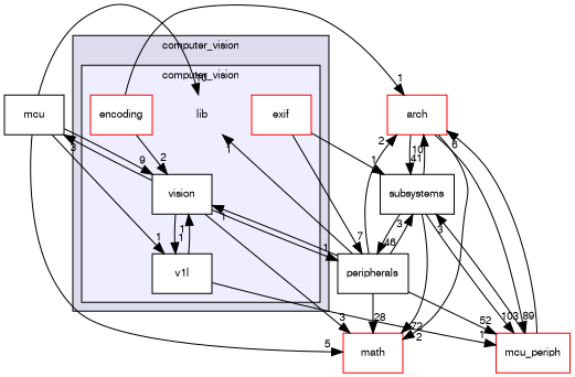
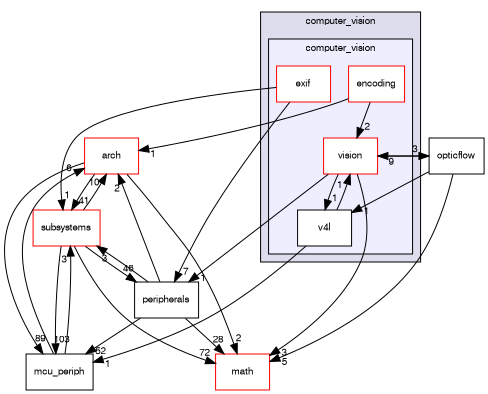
  digraph {
    compound=true
    node [fontname=FreeSans fontsize=10 shape=box color=red fillcolor=white style=filled]
    edge [headlabel=1 labeldistance=1.5 labelfontname=FreeSans labelfontsize=10]
-   n1 [label=lib shape=plaintext color="" fillcolor="" style=""]
    n2 [label=encoding]
    n3 [label=exif]
-   n4 [color=black label=v1l]
-   n5 [color=black label=vision]
+   n4 [color=black label=v4l]
+   n5 [label=vision]
    n6 [label=arch]
-   n7 [color=black label=subsystems]
+   n7 [label=subsystems]
    n8 [label=peripherals color="" fillcolor="" style=""]
-   n9 [label=mcu_periph fillcolor="" style=""]
-   n10 [label=mcu color="" fillcolor="" style=""]
+   n9 [label=mcu_periph color="" fillcolor="" style=""]
+   n10 [label=opticflow color="" fillcolor="" style=""]
    n11 [label=math]
    subgraph cluster_1 {
      bgcolor="#ddddee"
      fontname=FreeSans
      fontsize=10
      label=computer_vision
      pencolor=black
      subgraph cluster_2 {
        bgcolor="#eeeeff"
        fontname=FreeSans
        fontsize=10
        label=computer_vision
        pencolor=black
-       n1
        n2
        n3
        n4
        n5
      }
    }
    n2 -> n5 [headlabel=2]
    n2 -> n6
    n3 -> n7
    n3 -> n8 [headlabel=7]
    n4 -> n5
    n4 -> n9
    n5 -> n4
    n5 -> n8
    n5 -> n10 [headlabel=3]
    n5 -> n11 [headlabel=3]
    n6 -> n7 [headlabel=41]
    n6 -> n9 [headlabel=89]
    n6 -> n11 [headlabel=2]
    n7 -> n6 [headlabel=10]
    n7 -> n8 [headlabel=46]
    n7 -> n9 [headlabel=103]
    n7 -> n11 [headlabel=72]
-   n8 -> n1
-   n8 -> n5
    n8 -> n6 [headlabel=2]
    n8 -> n7 [headlabel=3]
    n8 -> n9 [headlabel=52]
    n8 -> n11 [headlabel=28]
    n9 -> n6 [headlabel=6]
    n9 -> n7 [headlabel=3]
-   n10 -> n1 [headlabel=10]
    n10 -> n4
    n10 -> n5 [headlabel=9]
    n10 -> n11 [headlabel=5]
  }
